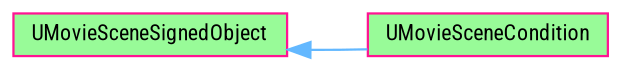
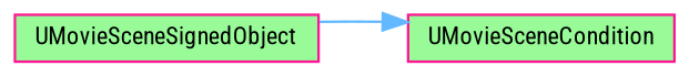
  digraph {
    rankdir=LR
    fontname="Roboto Condensed"
    node [color=deeppink fillcolor=palegreen fontname="Roboto Condensed" fontsize=10 shape=box style=filled]
    n1 [height=0.2 label=UMovieSceneSignedObject width=0.4]
    n2 [height=0.2 label=UMovieSceneCondition width=0.4]
-   n1 -> n2 [color=steelblue1 dir=back fontname="Roboto Condensed" fontsize=10 labelfontname=Helvetica labelfontsize=10 style=solid]
+   n2 -> n1 [color=steelblue1 dir=back fontname="Roboto Condensed" fontsize=10 labelfontname=Helvetica labelfontsize=10 style=solid]
  }
